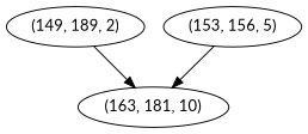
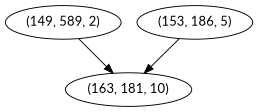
  digraph {
    fontname=Lato
    node [fontname=Lato]
    edge [fontname=Lato]
-   "(149, 189, 2)"
+   "(149, 189, 2)" [label="(149, 589, 2)"]
    "(163, 181, 10)"
-   "(153, 186, 5)" [label="(153, 156, 5)"]
+   "(153, 186, 5)"
    "(149, 189, 2)" -> "(163, 181, 10)"
    "(153, 186, 5)" -> "(163, 181, 10)"
  }
